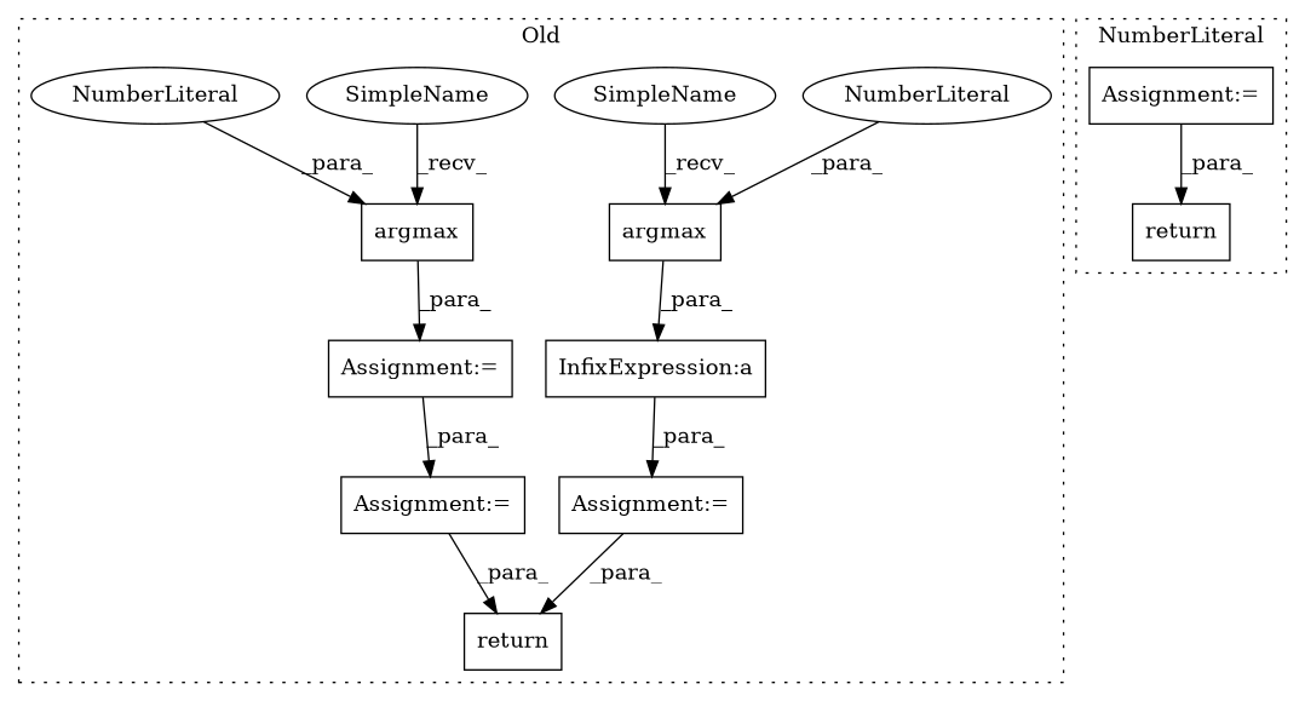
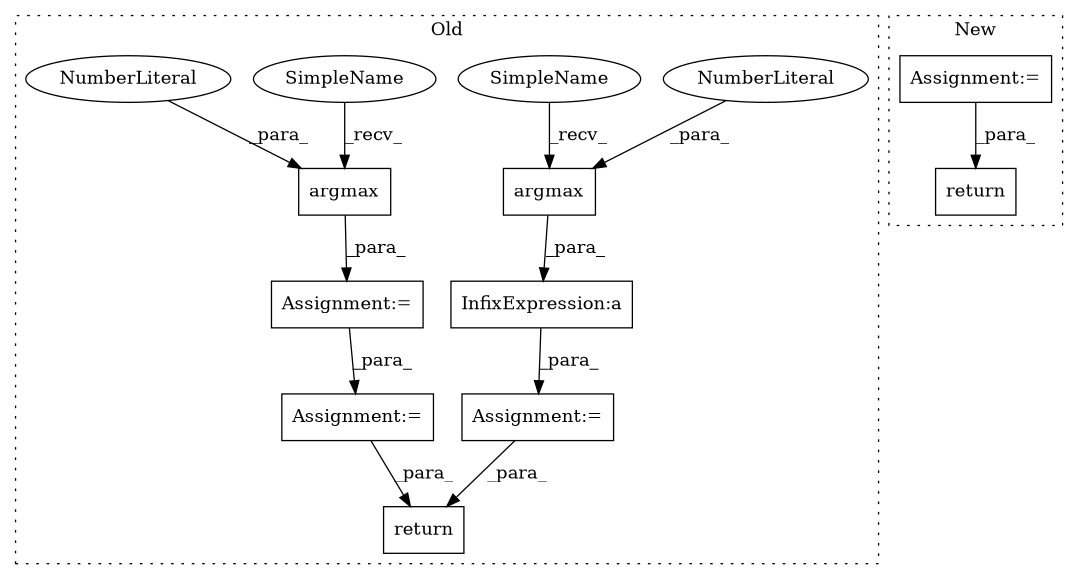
  digraph {
    node [a=7 l=1 shape=box]
    n1 [a=32 l="7,1" label=argmax s="6505,6520"]
    n2 [a=41 l=7 label=return s=6695]
    n3 [label="Assignment:=" s=6634]
    n4 [label="Assignment:=" s=6567]
    n5 [label="Assignment:=" s=6474]
    n6 [a=34 label=NumberLiteral s=6519 shape=ellipse]
    n7 [a=27 l=3 label="InfixExpression:a" s=6522]
    n8 [a=32 l="7,1" label=argmax s="6574,6621"]
    n9 [a=34 label=NumberLiteral s=6620 shape=ellipse]
    n10 [a=42 l=5 label=SimpleName s=6499 shape=ellipse]
    n11 [a=42 l=5 label=SimpleName s=6568 shape=ellipse]
    n12 [a=41 l=7 label=return s=6938]
    n13 [label="Assignment:=" s=6857]
    subgraph cluster_1 {
      label=Old
      style=dotted
      n1
      n2
      n3
      n4
      n5
      n6
      n7
      n8
      n9
      n10
      n11
    }
    subgraph cluster_2 {
-     label=NumberLiteral
+     label=New
      style=dotted
      n12
      n13
    }
    n1 -> n7 [label=_para_]
    n3 -> n2 [label=_para_]
    n4 -> n3 [label=_para_]
    n5 -> n2 [label=_para_]
    n6 -> n1 [label=_para_]
    n7 -> n5 [label=_para_]
    n8 -> n4 [label=_para_]
    n9 -> n8 [label=_para_]
    n10 -> n1 [label=_recv_]
    n11 -> n8 [label=_recv_]
    n13 -> n12 [label=_para_]
  }
